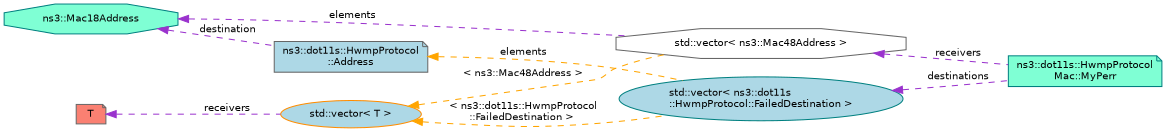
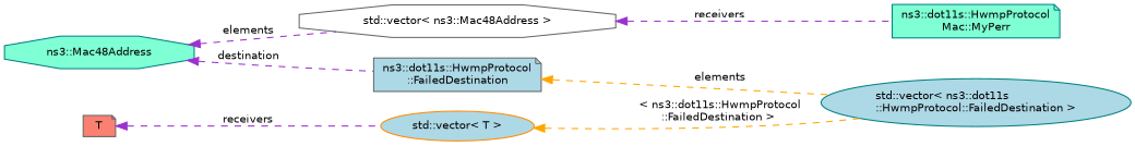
  digraph {
    rankdir=LR
    node [color=teal fillcolor=lightblue fontname=Helvetica fontsize=10 shape=note style=filled]
    edge [color=darkorchid3 dir=back fontname=Helvetica fontsize=10 labelfontname=Helvetica labelfontsize=10 style=dashed]
    n1 [fillcolor=aquamarine fontcolor=black height=0.2 label="ns3::dot11s::HwmpProtocol\lMac::MyPerr" width=0.4]
    n2 [height=0.2 label="std::vector\< ns3::dot11s\l::HwmpProtocol::FailedDestination \>" shape=ellipse width=0.4]
-   n3 [color=gray40 height=0.2 label="ns3::dot11s::HwmpProtocol\l::Address" width=0.4]
-   n4 [fillcolor=aquamarine height=0.2 label="ns3::Mac18Address" shape=octagon width=0.4]
+   n3 [color=gray40 height=0.2 label="ns3::dot11s::HwmpProtocol\l::FailedDestination" width=0.4]
+   n4 [fillcolor=aquamarine height=0.2 label="ns3::Mac48Address" shape=octagon width=0.4]
    n5 [color=gray40 fillcolor=white height=0.2 label="std::vector\< ns3::Mac48Address \>" shape=octagon width=0.4]
    n6 [color=darkorange height=0.2 label="std::vector\< T \>" shape=ellipse width=0.4]
    n7 [color=gray40 fillcolor=salmon height=0.2 label=T width=0.4]
-   n2 -> n1 [label=" destinations"]
    n3 -> n2 [color=orange label=" elements"]
    n4 -> n3 [label=" destination"]
    n4 -> n5 [label=" elements"]
    n5 -> n1 [label=" receivers"]
    n6 -> n2 [color=orange label=" \< ns3::dot11s::HwmpProtocol\l::FailedDestination \>"]
-   n6 -> n5 [color=orange label=" \< ns3::Mac48Address \>"]
    n7 -> n6 [label=" receivers"]
  }
